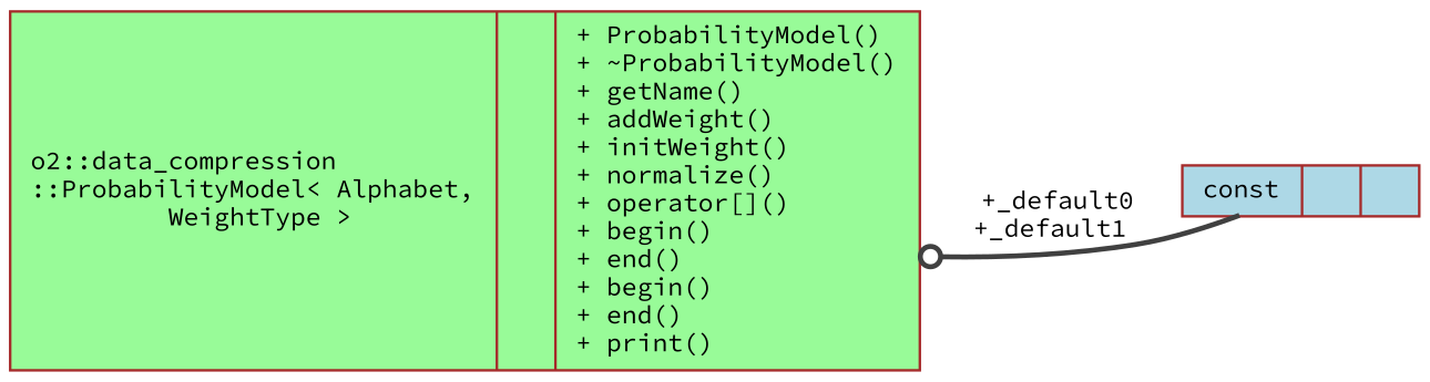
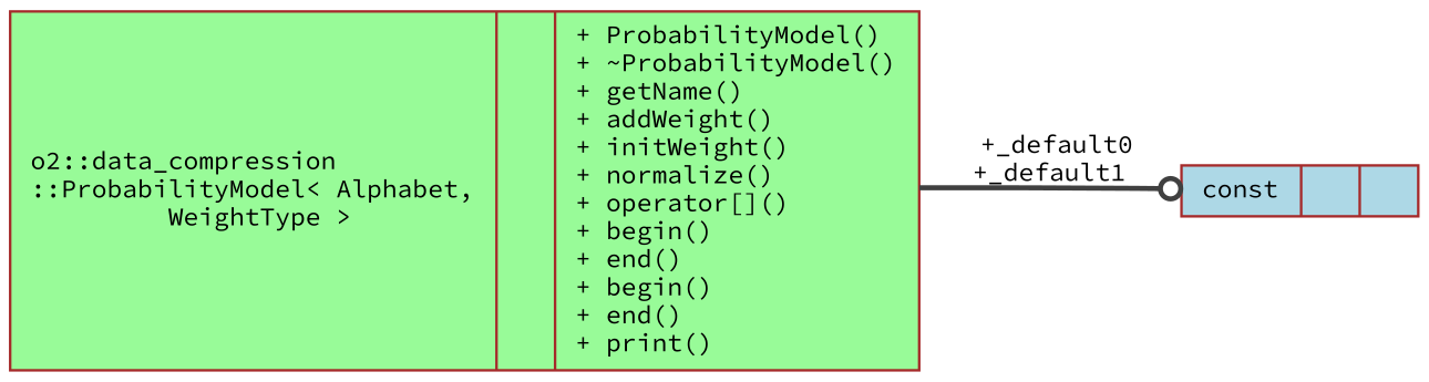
  digraph {
    rankdir=LR
    fontname="Source Code Pro"
    node [color=brown fontname="Source Code Pro" fontsize=10 shape=record style=filled]
    n1 [fillcolor=palegreen fontcolor=black height=0.2 label="{o2::data_compression\l::ProbabilityModel\< Alphabet,\l WeightType \>\n||+ ProbabilityModel()\l+ ~ProbabilityModel()\l+ getName()\l+ addWeight()\l+ initWeight()\l+ normalize()\l+ operator[]()\l+ begin()\l+ end()\l+ begin()\l+ end()\l+ print()\l}" width=0.4]
    n2 [height=0.2 label="{const\n||}" width=0.4 fillcolor=lightblue]
-   n2 -> n1 [arrowhead=odot color=grey25 fontname="Source Code Pro" fontsize=10 label=" +_default0\n+_default1" labelfontname=Helvetica labelfontsize=10 style=bold]
+   n1 -> n2 [arrowhead=odot color=grey25 fontname="Source Code Pro" fontsize=10 label=" +_default0\n+_default1" labelfontname=Helvetica labelfontsize=10 style=bold]
  }
